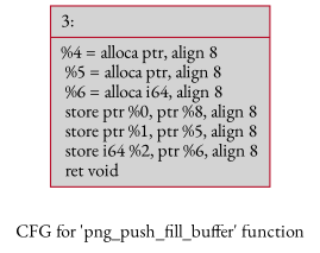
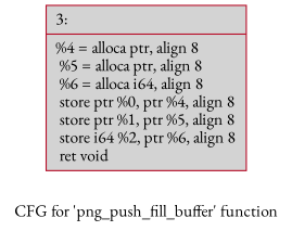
  digraph {
    label="CFG for 'png_push_fill_buffer' function"
    fontname="EB Garamond"
-   n1 [color="#b70d28ff" fillcolor=lightgrey fontname="EB Garamond" label="{3:\l|  %4 = alloca ptr, align 8\l  %5 = alloca ptr, align 8\l  %6 = alloca i64, align 8\l  store ptr %0, ptr %8, align 8\l  store ptr %1, ptr %5, align 8\l  store i64 %2, ptr %6, align 8\l  ret void\l}" shape=record style=filled]
+   n1 [color="#b70d28ff" fillcolor=lightgrey fontname="EB Garamond" label="{3:\l|  %4 = alloca ptr, align 8\l  %5 = alloca ptr, align 8\l  %6 = alloca i64, align 8\l  store ptr %0, ptr %4, align 8\l  store ptr %1, ptr %5, align 8\l  store i64 %2, ptr %6, align 8\l  ret void\l}" shape=record style=filled]
  }
